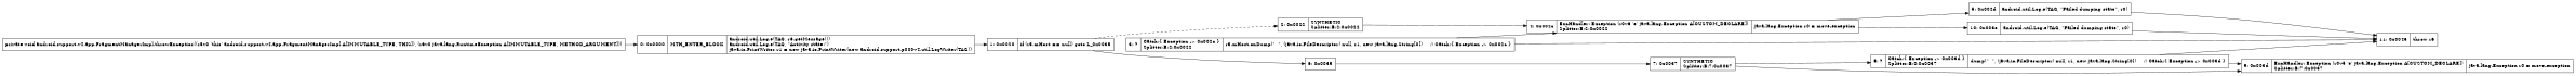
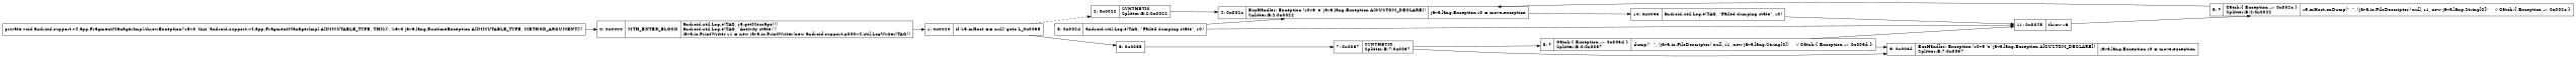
  digraph {
    rankdir=LR
    node [shape=record]
    n1 [label="{0\:\ 0x0000|MTH_ENTER_BLOCK\l|android.util.Log.e(TAG, r6.getMessage())\landroid.util.Log.e(TAG, \"Activity state:\")\ljava.io.PrintWriter r1 = new java.io.PrintWriter(new android.support.p000v4.util.LogWriter(TAG))\l}"]
    n2 [label="{1\:\ 0x0020|if (r5.mHost == null) goto L_0x0035\l}"]
    n3 [label="{2\:\ 0x0022|SYNTHETIC\lSplitter:B:2:0x0022\l}"]
    n4 [label="{6\:\ 0x0035}"]
    n5 [label="{4\:\ 0x002c|ExcHandler: Exception (r0v6 'e' java.lang.Exception A[CUSTOM_DECLARE])\lSplitter:B:2:0x0022\l|java.lang.Exception r0 = move\-exception\l}"]
    n6 [label="{7\:\ 0x0037|SYNTHETIC\lSplitter:B:7:0x0037\l}"]
    n7 [label="{3\:\ ?|Catch:\{ Exception \-\> 0x002c \}\lSplitter:B:2:0x0022\l|r5.mHost.onDump(\"  \", (java.io.FileDescriptor) null, r1, new java.lang.String[0])     \/\/ Catch:\{ Exception \-\> 0x002c \}\l}"]
    n8 [label="{11\:\ 0x0045|throw r6\l}"]
    n9 [label="{5\:\ 0x002d|android.util.Log.e(TAG, \"Failed dumping state\", r0)\l}"]
    n10 [label="{10\:\ 0x003e|android.util.Log.e(TAG, \"Failed dumping state\", r0)\l}"]
    n11 [label="{8\:\ ?|Catch:\{ Exception \-\> 0x003d \}\lSplitter:B:0:0x0037\l|dump(\"  \", (java.io.FileDescriptor) null, r1, new java.lang.String[0])     \/\/ Catch:\{ Exception \-\> 0x003d \}\l}"]
    n12 [label="{9\:\ 0x003d|ExcHandler: Exception (r0v5 'e' java.lang.Exception A[CUSTOM_DECLARE])\lSplitter:B:7:0x0037\l|java.lang.Exception r0 = move\-exception\l}"]
    n13 [label="{private void android.support.v4.app.FragmentManagerImpl.throwException((r5v0 'this' android.support.v4.app.FragmentManagerImpl A[IMMUTABLE_TYPE, THIS]), (r6v0 java.lang.RuntimeException A[IMMUTABLE_TYPE, METHOD_ARGUMENT])) }"]
    n1 -> n2
    n2 -> n3 [style=dashed]
    n2 -> n4
    n3 -> n5
    n4 -> n6
-   n5 -> n9
+   n9 -> n5
    n5 -> n10
    n6 -> n11
    n6 -> n12
    n7 -> n5
-   n7 -> n8
+   n8 -> n7
    n9 -> n8
    n10 -> n8
    n11 -> n8
    n11 -> n12
    n13 -> n1
  }
